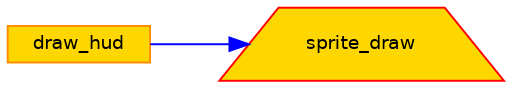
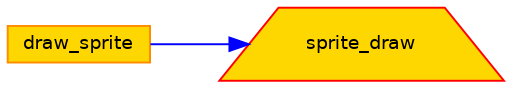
  digraph {
    rankdir=LR
    node [fillcolor=gold fontname=Helvetica fontsize=10 style=filled]
-   n1 [color=darkorange fontcolor=black height=0.2 label=draw_hud shape=box width=0.4]
+   n1 [color=darkorange fontcolor=black height=0.2 label=draw_sprite shape=box width=0.4]
    n2 [color=red height=0.2 label=sprite_draw shape=trapezium width=0.4]
    n1 -> n2 [color=blue fontname=Helvetica fontsize=10 labelfontname=Helvetica labelfontsize=10 style=solid]
  }
